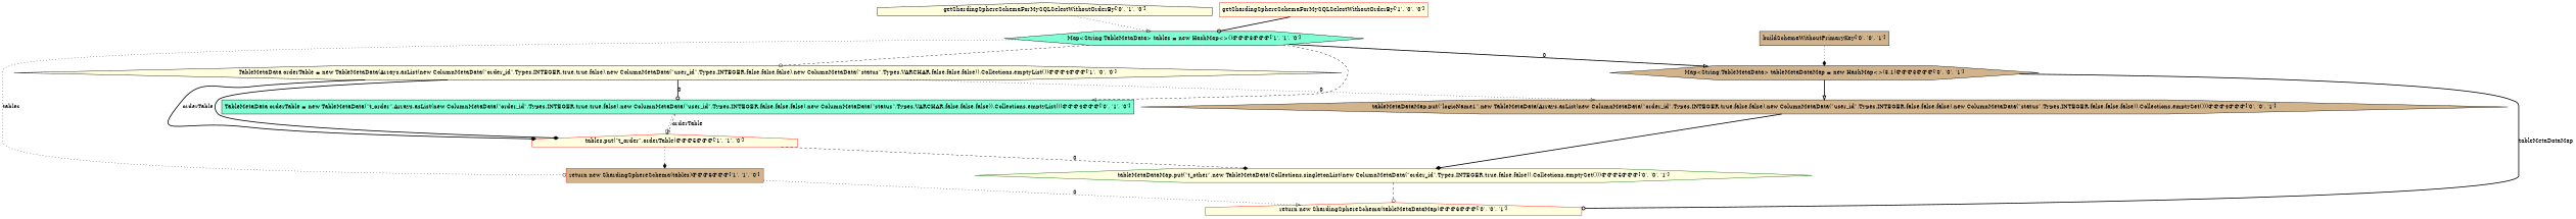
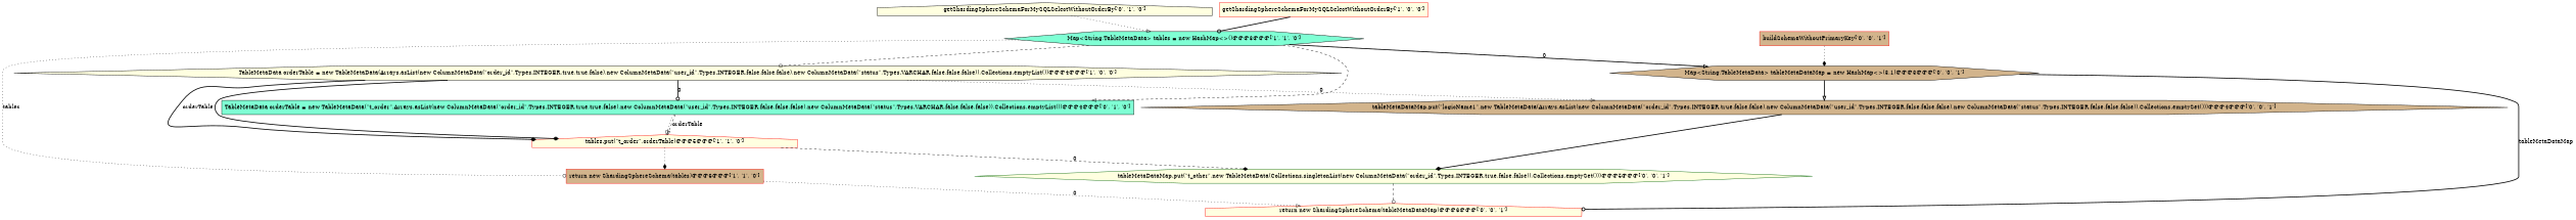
  digraph {
    node [fillcolor=lightyellow shape=hexagon style=filled color=black]
    edge [style=bold arrowhead=onormal]
    n1 [label="tableMetaDataMap.put(\"t_other\",new TableMetaData(Collections.singletonList(new ColumnMetaData(\"order_id\",Types.INTEGER,true,false,false)),Collections.emptySet()))@@@5@@@['0', '0', '1']" color=darkgreen]
    n2 [label="return new ShardingSphereSchema(tableMetaDataMap)@@@6@@@['0', '0', '1']" shape=house color=red]
    n3 [fillcolor=aquamarine label="TableMetaData orderTable = new TableMetaData(\"t_order\",Arrays.asList(new ColumnMetaData(\"order_id\",Types.INTEGER,true,true,false),new ColumnMetaData(\"user_id\",Types.INTEGER,false,false,false),new ColumnMetaData(\"status\",Types.VARCHAR,false,false,false)),Collections.emptyList())@@@4@@@['0', '1', '0']" shape=box]
    n4 [label="tables.put(\"t_order\",orderTable)@@@5@@@['1', '1', '0']" shape=house color=red]
    n5 [label="TableMetaData orderTable = new TableMetaData(Arrays.asList(new ColumnMetaData(\"order_id\",Types.INTEGER,true,true,false),new ColumnMetaData(\"user_id\",Types.INTEGER,false,false,false),new ColumnMetaData(\"status\",Types.VARCHAR,false,false,false)),Collections.emptyList())@@@4@@@['1', '0', '0']"]
    n6 [fillcolor=tan label="tableMetaDataMap.put(\"logicName1\",new TableMetaData(Arrays.asList(new ColumnMetaData(\"order_id\",Types.INTEGER,true,false,false),new ColumnMetaData(\"user_id\",Types.INTEGER,false,false,false),new ColumnMetaData(\"status\",Types.INTEGER,false,false,false)),Collections.emptySet()))@@@4@@@['0', '0', '1']"]
    n7 [fillcolor=tan label="return new ShardingSphereSchema(tables)@@@6@@@['1', '1', '0']" shape=box color=red]
    n8 [label="getShardingSphereSchemaForMySQLSelectWithoutOrderBy['0', '1', '0']" shape=house]
    n9 [fillcolor=aquamarine label="Map<String,TableMetaData> tables = new HashMap<>()@@@3@@@['1', '1', '0']"]
    n10 [fillcolor=tan label="Map<String,TableMetaData> tableMetaDataMap = new HashMap<>(3,1)@@@3@@@['0', '0', '1']"]
-   n11 [fillcolor=tan label="buildSchemaWithoutPrimaryKey['0', '0', '1']" shape=box]
+   n11 [fillcolor=tan label="buildSchemaWithoutPrimaryKey['0', '0', '1']" shape=box color=red]
    n12 [label="getShardingSphereSchemaForMySQLSelectWithoutOrderBy['1', '0', '0']" shape=box color=red]
    n1 -> n2 [style=dashed arrowhead=odot]
    n3 -> n4 [label=orderTable style=dashed]
    n3 -> n4 [style=dotted]
    n4 -> n1 [label=0 style=dashed arrowhead=diamond]
    n4 -> n7 [style=dotted arrowhead=diamond]
    n5 -> n3 [label=0 arrowhead=odot]
    n5 -> n4 [arrowhead=diamond]
    n5 -> n4 [label=orderTable arrowhead=diamond]
    n5 -> n6 [label=0 style=dotted]
    n6 -> n1 [arrowhead=diamond]
    n7 -> n2 [label=0 style=dotted]
    n8 -> n9 [style=dotted]
    n9 -> n3 [style=dashed]
    n9 -> n5 [style=dashed arrowhead=odot]
    n9 -> n7 [label=tables style=dotted arrowhead=odot]
    n9 -> n10 [label=0]
    n10 -> n2 [label=tableMetaDataMap arrowhead=odot]
    n10 -> n6
    n11 -> n10 [style=dotted arrowhead=diamond]
    n12 -> n9 [arrowhead=odot]
  }
